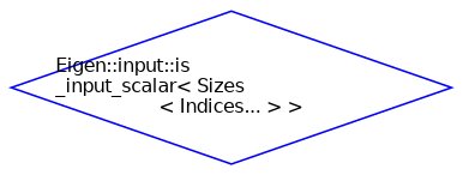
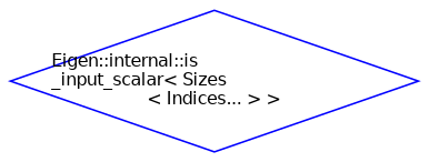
  digraph {
    rankdir=LR
-   n1 [color=blue fillcolor=white fontname=Helvetica fontsize=10 height=0.2 label="Eigen::input::is\l_input_scalar\< Sizes\l\< Indices... \> \>" shape=diamond style=filled width=0.4]
+   n1 [color=blue fillcolor=white fontname=Helvetica fontsize=10 height=0.2 label="Eigen::internal::is\l_input_scalar\< Sizes\l\< Indices... \> \>" shape=diamond style=filled width=0.4]
  }
